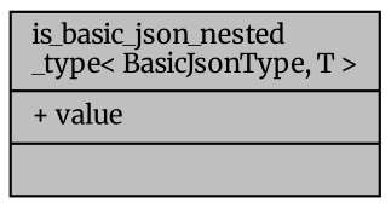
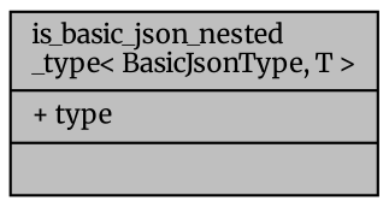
  digraph {
    fontname=Merriweather
-   n1 [color=black fillcolor=grey75 fontcolor=black fontname=Merriweather fontsize=10 height=0.2 label="{is_basic_json_nested\l_type\< BasicJsonType, T \>\n|+ value\l|}" shape=record style=filled width=0.4]
+   n1 [color=black fillcolor=grey75 fontcolor=black fontname=Merriweather fontsize=10 height=0.2 label="{is_basic_json_nested\l_type\< BasicJsonType, T \>\n|+ type\l|}" shape=record style=filled width=0.4]
  }
